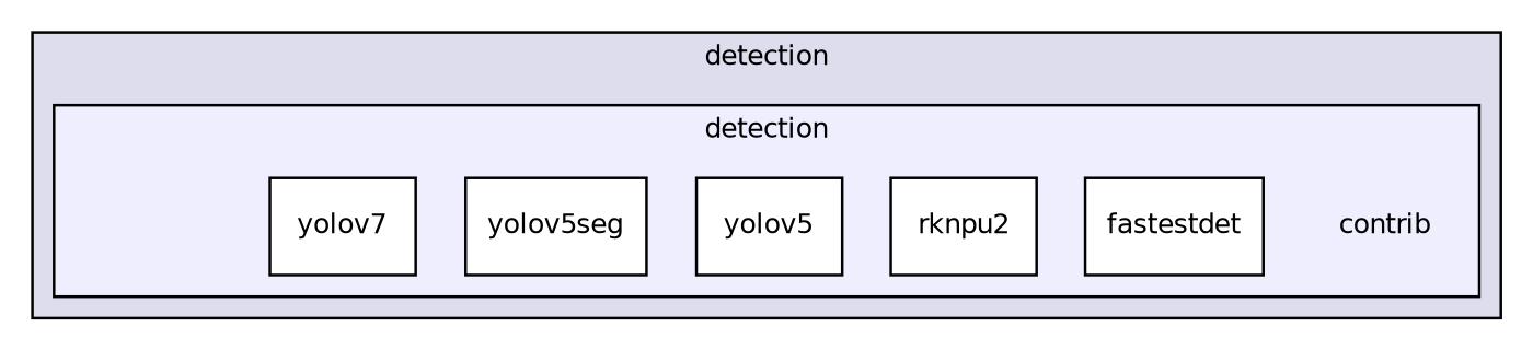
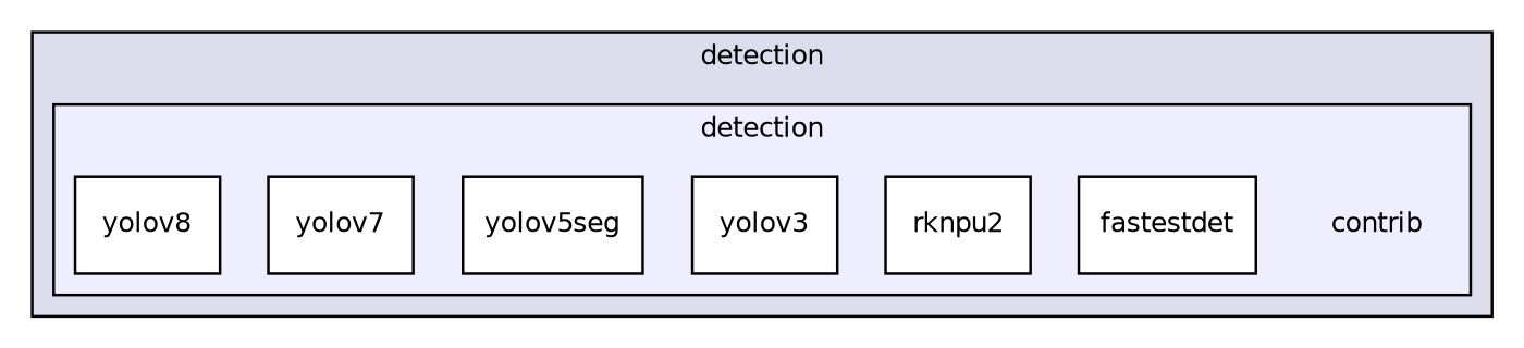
  digraph {
    compound=true
    node [fontname=Helvetica fontsize=10 shape=box color=black fillcolor=white style=filled]
    n1 [label=contrib shape=plaintext color="" fillcolor="" style=""]
    n2 [label=fastestdet]
    n3 [label=rknpu2]
-   n4 [label=yolov5]
+   n4 [label=yolov3]
    n5 [label=yolov5seg]
    n6 [label=yolov7]
+   n7 [label=yolov8]
    subgraph cluster_1 {
      bgcolor="#ddddee"
      fontname=Helvetica
      fontsize=10
      label=detection
      pencolor=black
      subgraph cluster_2 {
        bgcolor="#eeeeff"
        fontname=Helvetica
        fontsize=10
        pencolor=black
        n1
        n2
        n3
        n4
        n5
        n6
+       n7
      }
    }
  }
